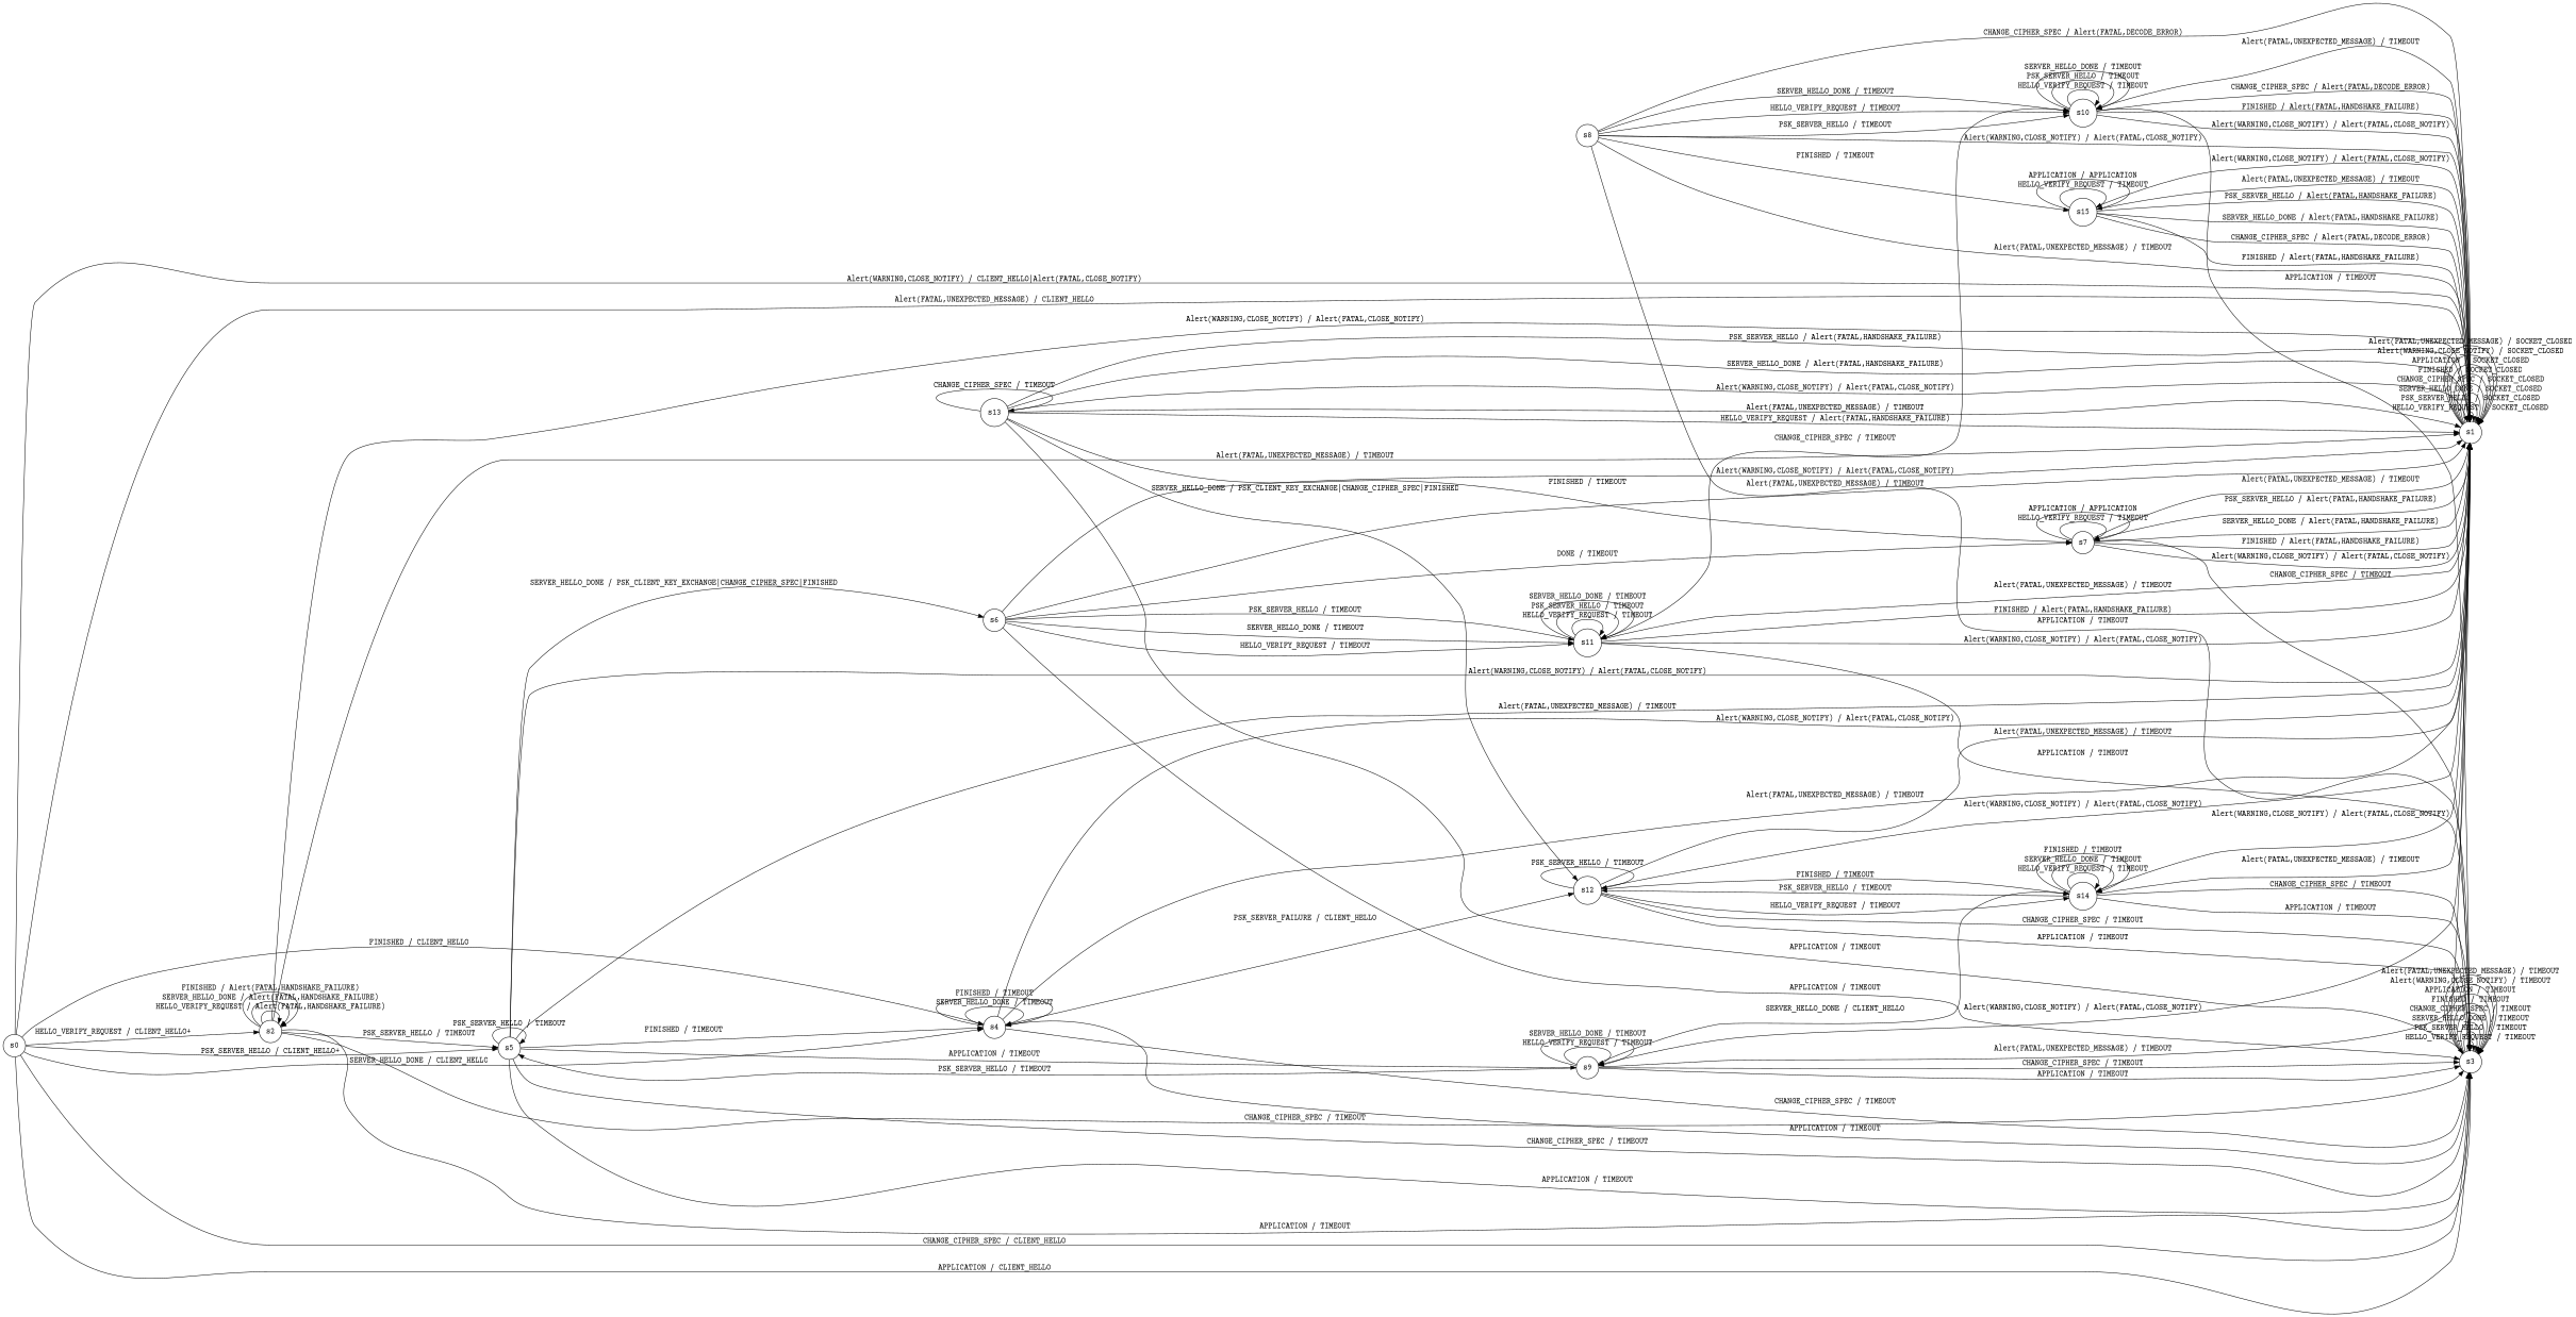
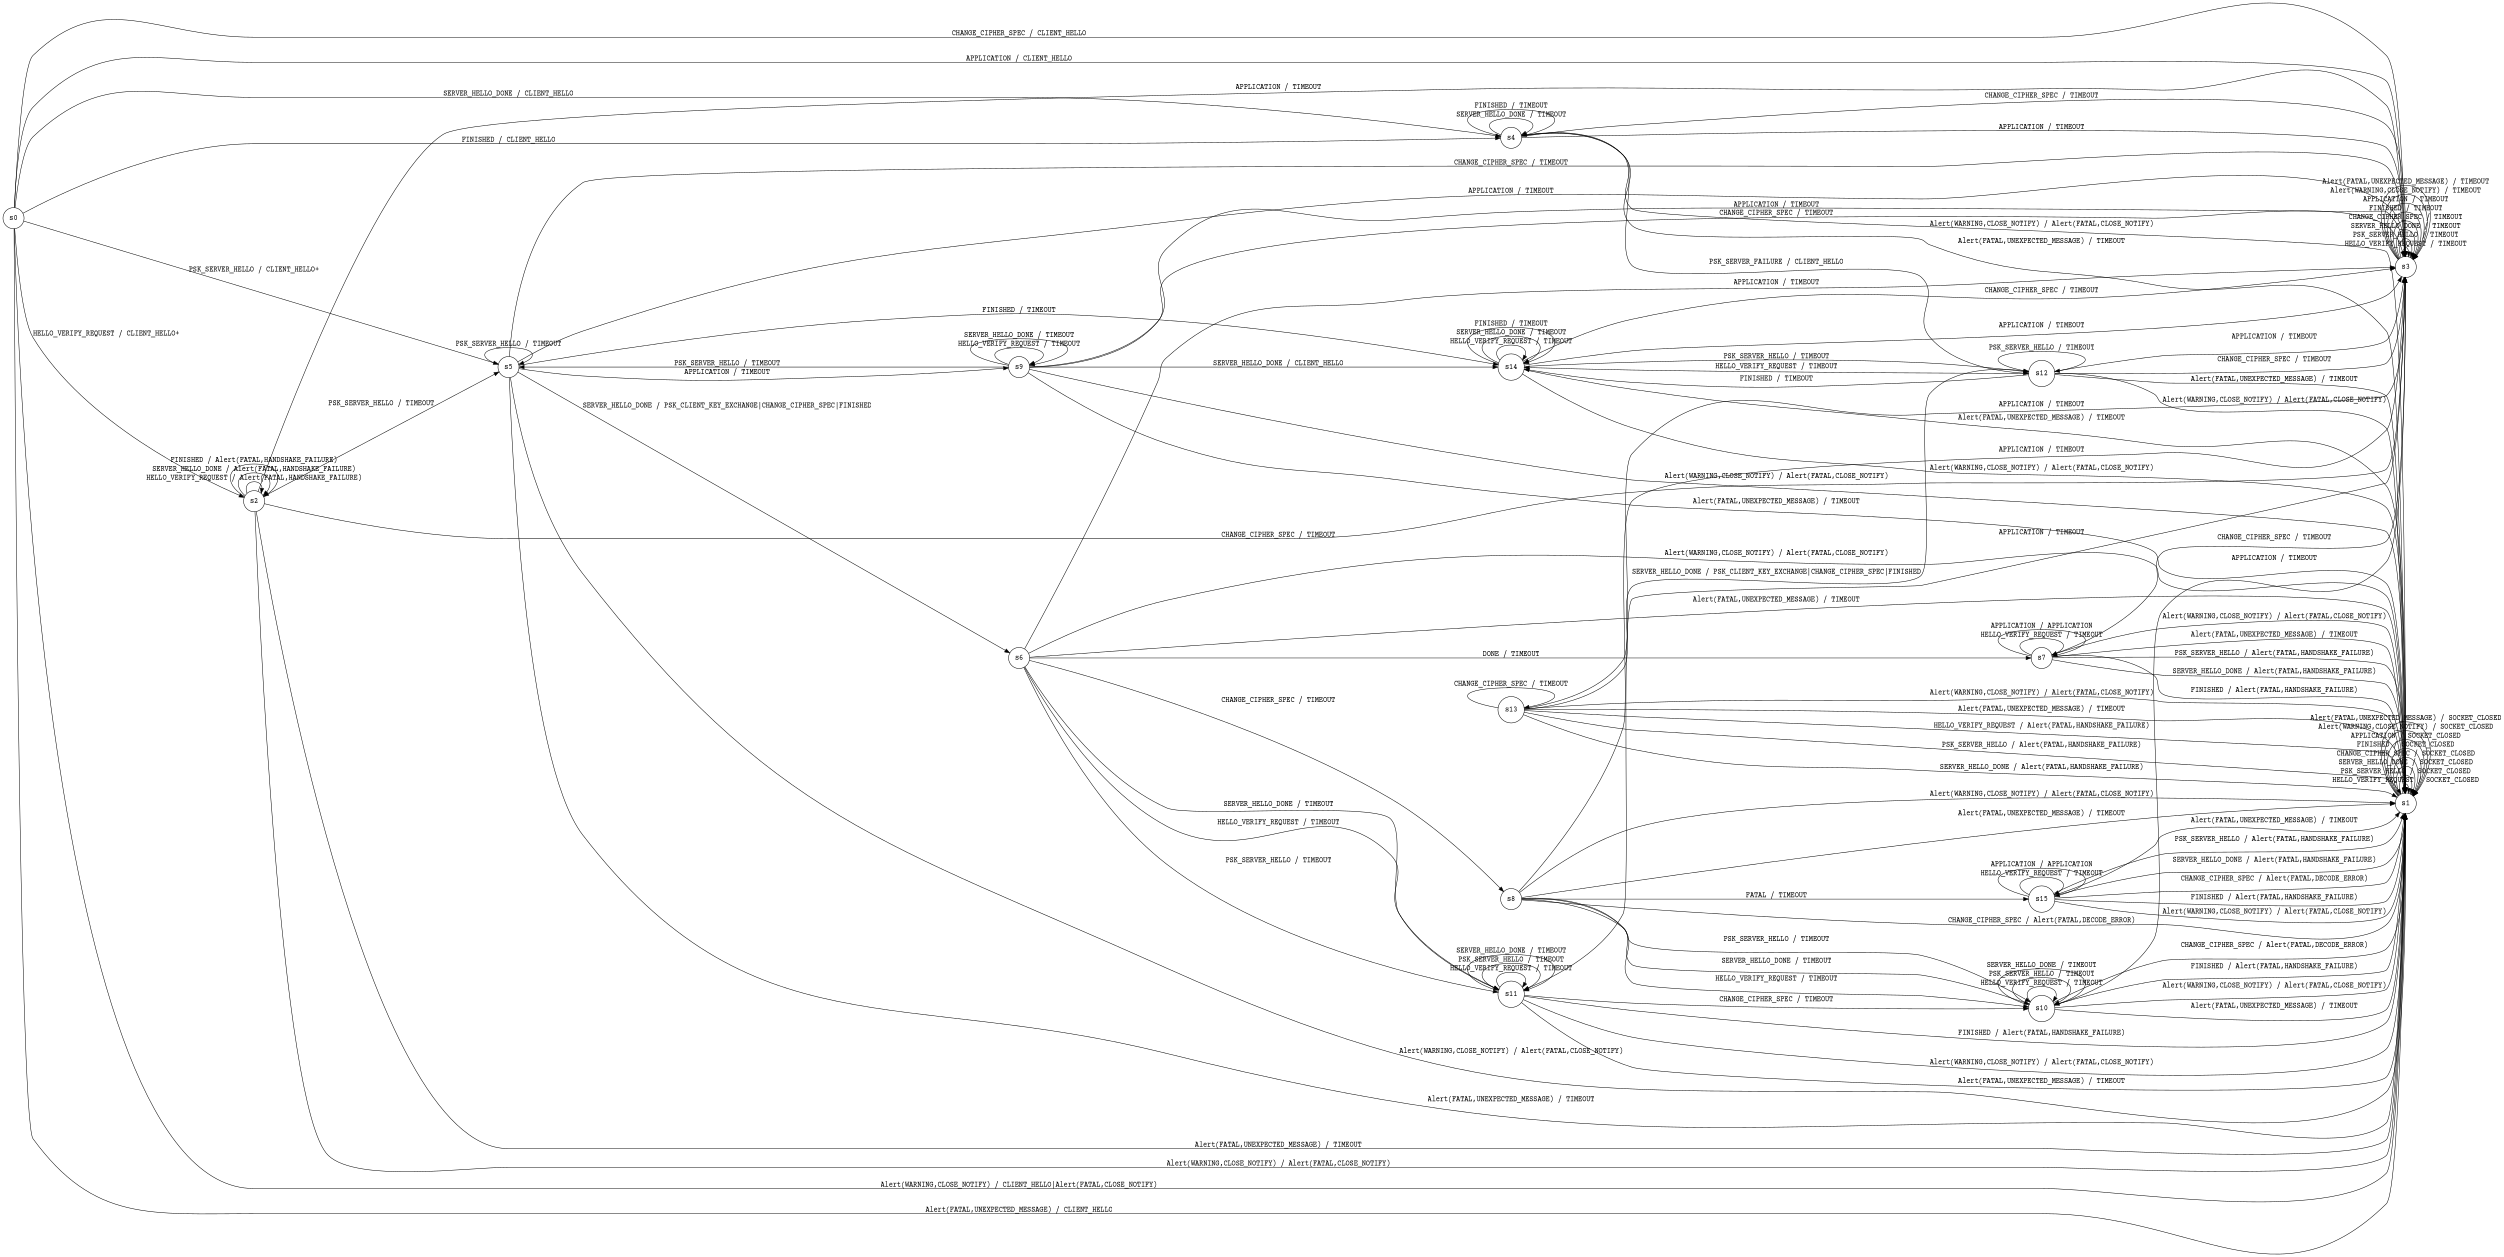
  digraph {
    fontname="Courier Prime"
    rankdir=LR
    node [fontname="Courier Prime" shape=circle]
    edge [fontname="Courier Prime"]
    n1 [label=s0]
    n2 [label=s1]
    n3 [label=s2]
    n4 [label=s3]
    n5 [label=s4]
    n6 [label=s5]
    n7 [label=s12]
    n8 [label=s6]
    n9 [label=s9]
    n10 [label=s14]
    n11 [label=s7]
    n12 [label=s8]
    n13 [label=s11]
    n14 [label=s15]
    n15 [label=s10]
    n16 [label=s13]
    n1 -> n2 [label="Alert(WARNING,CLOSE_NOTIFY) / CLIENT_HELLO|Alert(FATAL,CLOSE_NOTIFY)"]
    n1 -> n2 [label="Alert(FATAL,UNEXPECTED_MESSAGE) / CLIENT_HELLO"]
    n1 -> n3 [label="HELLO_VERIFY_REQUEST / CLIENT_HELLO+"]
    n1 -> n4 [label="CHANGE_CIPHER_SPEC / CLIENT_HELLO"]
    n1 -> n4 [label="APPLICATION / CLIENT_HELLO"]
    n1 -> n5 [label="SERVER_HELLO_DONE / CLIENT_HELLO"]
    n1 -> n5 [label="FINISHED / CLIENT_HELLO"]
    n1 -> n6 [label="PSK_SERVER_HELLO / CLIENT_HELLO+"]
    n2 -> n2 [label="HELLO_VERIFY_REQUEST / SOCKET_CLOSED"]
    n2 -> n2 [label="PSK_SERVER_HELLO / SOCKET_CLOSED"]
    n2 -> n2 [label="SERVER_HELLO_DONE / SOCKET_CLOSED"]
    n2 -> n2 [label="CHANGE_CIPHER_SPEC / SOCKET_CLOSED"]
    n2 -> n2 [label="FINISHED / SOCKET_CLOSED"]
    n2 -> n2 [label="APPLICATION / SOCKET_CLOSED"]
    n2 -> n2 [label="Alert(WARNING,CLOSE_NOTIFY) / SOCKET_CLOSED"]
    n2 -> n2 [label="Alert(FATAL,UNEXPECTED_MESSAGE) / SOCKET_CLOSED"]
    n3 -> n2 [label="Alert(WARNING,CLOSE_NOTIFY) / Alert(FATAL,CLOSE_NOTIFY)"]
    n3 -> n2 [label="Alert(FATAL,UNEXPECTED_MESSAGE) / TIMEOUT"]
    n3 -> n3 [label="HELLO_VERIFY_REQUEST / Alert(FATAL,HANDSHAKE_FAILURE)"]
    n3 -> n3 [label="SERVER_HELLO_DONE / Alert(FATAL,HANDSHAKE_FAILURE)"]
    n3 -> n3 [label="FINISHED / Alert(FATAL,HANDSHAKE_FAILURE)"]
    n3 -> n4 [label="CHANGE_CIPHER_SPEC / TIMEOUT"]
    n3 -> n4 [label="APPLICATION / TIMEOUT"]
    n3 -> n6 [label="PSK_SERVER_HELLO / TIMEOUT"]
    n4 -> n4 [label="HELLO_VERIFY_REQUEST / TIMEOUT"]
    n4 -> n4 [label="PSK_SERVER_HELLO / TIMEOUT"]
    n4 -> n4 [label="SERVER_HELLO_DONE / TIMEOUT"]
    n4 -> n4 [label="CHANGE_CIPHER_SPEC / TIMEOUT"]
    n4 -> n4 [label="FINISHED / TIMEOUT"]
    n4 -> n4 [label="APPLICATION / TIMEOUT"]
    n4 -> n4 [label="Alert(WARNING,CLOSE_NOTIFY) / TIMEOUT"]
    n4 -> n4 [label="Alert(FATAL,UNEXPECTED_MESSAGE) / TIMEOUT"]
    n5 -> n2 [label="Alert(WARNING,CLOSE_NOTIFY) / Alert(FATAL,CLOSE_NOTIFY)"]
    n5 -> n2 [label="Alert(FATAL,UNEXPECTED_MESSAGE) / TIMEOUT"]
    n5 -> n4 [label="CHANGE_CIPHER_SPEC / TIMEOUT"]
    n5 -> n4 [label="APPLICATION / TIMEOUT"]
    n5 -> n5 [label="SERVER_HELLO_DONE / TIMEOUT"]
    n5 -> n5 [label="FINISHED / TIMEOUT"]
    n5 -> n7 [label="PSK_SERVER_FAILURE / CLIENT_HELLO"]
    n6 -> n2 [label="Alert(WARNING,CLOSE_NOTIFY) / Alert(FATAL,CLOSE_NOTIFY)"]
    n6 -> n2 [label="Alert(FATAL,UNEXPECTED_MESSAGE) / TIMEOUT"]
    n6 -> n4 [label="CHANGE_CIPHER_SPEC / TIMEOUT"]
    n6 -> n4 [label="APPLICATION / TIMEOUT"]
    n6 -> n6 [label="PSK_SERVER_HELLO / TIMEOUT"]
    n6 -> n8 [label="SERVER_HELLO_DONE / PSK_CLIENT_KEY_EXCHANGE|CHANGE_CIPHER_SPEC|FINISHED"]
    n6 -> n9 [label="APPLICATION / TIMEOUT"]
-   n6 -> n5 [label="FINISHED / TIMEOUT"]
+   n6 -> n10 [label="FINISHED / TIMEOUT"]
    n7 -> n2 [label="Alert(WARNING,CLOSE_NOTIFY) / Alert(FATAL,CLOSE_NOTIFY)"]
    n7 -> n2 [label="Alert(FATAL,UNEXPECTED_MESSAGE) / TIMEOUT"]
    n7 -> n4 [label="CHANGE_CIPHER_SPEC / TIMEOUT"]
    n7 -> n4 [label="APPLICATION / TIMEOUT"]
    n7 -> n7 [label="PSK_SERVER_HELLO / TIMEOUT"]
    n7 -> n10 [label="HELLO_VERIFY_REQUEST / TIMEOUT"]
    n7 -> n10 [label="FINISHED / TIMEOUT"]
    n8 -> n2 [label="Alert(WARNING,CLOSE_NOTIFY) / Alert(FATAL,CLOSE_NOTIFY)"]
    n8 -> n2 [label="Alert(FATAL,UNEXPECTED_MESSAGE) / TIMEOUT"]
    n8 -> n4 [label="APPLICATION / TIMEOUT"]
    n8 -> n11 [label="DONE / TIMEOUT"]
+   n8 -> n12 [label="CHANGE_CIPHER_SPEC / TIMEOUT"]
    n8 -> n13 [label="HELLO_VERIFY_REQUEST / TIMEOUT"]
    n8 -> n13 [label="PSK_SERVER_HELLO / TIMEOUT"]
    n8 -> n13 [label="SERVER_HELLO_DONE / TIMEOUT"]
    n9 -> n2 [label="Alert(WARNING,CLOSE_NOTIFY) / Alert(FATAL,CLOSE_NOTIFY)"]
    n9 -> n2 [label="Alert(FATAL,UNEXPECTED_MESSAGE) / TIMEOUT"]
    n9 -> n4 [label="CHANGE_CIPHER_SPEC / TIMEOUT"]
    n9 -> n4 [label="APPLICATION / TIMEOUT"]
    n9 -> n6 [label="PSK_SERVER_HELLO / TIMEOUT"]
    n9 -> n9 [label="HELLO_VERIFY_REQUEST / TIMEOUT"]
    n9 -> n9 [label="SERVER_HELLO_DONE / TIMEOUT"]
    n9 -> n10 [label="SERVER_HELLO_DONE / CLIENT_HELLO"]
    n10 -> n2 [label="Alert(WARNING,CLOSE_NOTIFY) / Alert(FATAL,CLOSE_NOTIFY)"]
    n10 -> n2 [label="Alert(FATAL,UNEXPECTED_MESSAGE) / TIMEOUT"]
    n10 -> n4 [label="CHANGE_CIPHER_SPEC / TIMEOUT"]
    n10 -> n4 [label="APPLICATION / TIMEOUT"]
    n10 -> n7 [label="PSK_SERVER_HELLO / TIMEOUT"]
    n10 -> n10 [label="HELLO_VERIFY_REQUEST / TIMEOUT"]
    n10 -> n10 [label="SERVER_HELLO_DONE / TIMEOUT"]
    n10 -> n10 [label="FINISHED / TIMEOUT"]
    n11 -> n2 [label="PSK_SERVER_HELLO / Alert(FATAL,HANDSHAKE_FAILURE)"]
    n11 -> n2 [label="SERVER_HELLO_DONE / Alert(FATAL,HANDSHAKE_FAILURE)"]
    n11 -> n2 [label="FINISHED / Alert(FATAL,HANDSHAKE_FAILURE)"]
    n11 -> n2 [label="Alert(WARNING,CLOSE_NOTIFY) / Alert(FATAL,CLOSE_NOTIFY)"]
    n11 -> n2 [label="Alert(FATAL,UNEXPECTED_MESSAGE) / TIMEOUT"]
    n11 -> n4 [label="CHANGE_CIPHER_SPEC / TIMEOUT"]
    n11 -> n11 [label="HELLO_VERIFY_REQUEST / TIMEOUT"]
    n11 -> n11 [label="APPLICATION / APPLICATION"]
    n12 -> n2 [label="CHANGE_CIPHER_SPEC / Alert(FATAL,DECODE_ERROR)"]
    n12 -> n2 [label="Alert(WARNING,CLOSE_NOTIFY) / Alert(FATAL,CLOSE_NOTIFY)"]
    n12 -> n2 [label="Alert(FATAL,UNEXPECTED_MESSAGE) / TIMEOUT"]
    n12 -> n4 [label="APPLICATION / TIMEOUT"]
-   n12 -> n14 [label="FINISHED / TIMEOUT"]
+   n12 -> n14 [label="FATAL / TIMEOUT"]
    n12 -> n15 [label="HELLO_VERIFY_REQUEST / TIMEOUT"]
    n12 -> n15 [label="PSK_SERVER_HELLO / TIMEOUT"]
    n12 -> n15 [label="SERVER_HELLO_DONE / TIMEOUT"]
    n13 -> n2 [label="FINISHED / Alert(FATAL,HANDSHAKE_FAILURE)"]
    n13 -> n2 [label="Alert(WARNING,CLOSE_NOTIFY) / Alert(FATAL,CLOSE_NOTIFY)"]
    n13 -> n2 [label="Alert(FATAL,UNEXPECTED_MESSAGE) / TIMEOUT"]
    n13 -> n4 [label="APPLICATION / TIMEOUT"]
    n13 -> n13 [label="HELLO_VERIFY_REQUEST / TIMEOUT"]
    n13 -> n13 [label="PSK_SERVER_HELLO / TIMEOUT"]
    n13 -> n13 [label="SERVER_HELLO_DONE / TIMEOUT"]
    n13 -> n15 [label="CHANGE_CIPHER_SPEC / TIMEOUT"]
    n14 -> n2 [label="PSK_SERVER_HELLO / Alert(FATAL,HANDSHAKE_FAILURE)"]
    n14 -> n2 [label="SERVER_HELLO_DONE / Alert(FATAL,HANDSHAKE_FAILURE)"]
    n14 -> n2 [label="CHANGE_CIPHER_SPEC / Alert(FATAL,DECODE_ERROR)"]
    n14 -> n2 [label="FINISHED / Alert(FATAL,HANDSHAKE_FAILURE)"]
    n14 -> n2 [label="Alert(WARNING,CLOSE_NOTIFY) / Alert(FATAL,CLOSE_NOTIFY)"]
    n14 -> n2 [label="Alert(FATAL,UNEXPECTED_MESSAGE) / TIMEOUT"]
    n14 -> n14 [label="HELLO_VERIFY_REQUEST / TIMEOUT"]
    n14 -> n14 [label="APPLICATION / APPLICATION"]
    n15 -> n2 [label="CHANGE_CIPHER_SPEC / Alert(FATAL,DECODE_ERROR)"]
    n15 -> n2 [label="FINISHED / Alert(FATAL,HANDSHAKE_FAILURE)"]
    n15 -> n2 [label="Alert(WARNING,CLOSE_NOTIFY) / Alert(FATAL,CLOSE_NOTIFY)"]
    n15 -> n2 [label="Alert(FATAL,UNEXPECTED_MESSAGE) / TIMEOUT"]
    n15 -> n4 [label="APPLICATION / TIMEOUT"]
    n15 -> n15 [label="HELLO_VERIFY_REQUEST / TIMEOUT"]
    n15 -> n15 [label="PSK_SERVER_HELLO / TIMEOUT"]
    n15 -> n15 [label="SERVER_HELLO_DONE / TIMEOUT"]
    n16 -> n2 [label="HELLO_VERIFY_REQUEST / Alert(FATAL,HANDSHAKE_FAILURE)"]
    n16 -> n2 [label="PSK_SERVER_HELLO / Alert(FATAL,HANDSHAKE_FAILURE)"]
    n16 -> n2 [label="SERVER_HELLO_DONE / Alert(FATAL,HANDSHAKE_FAILURE)"]
    n16 -> n2 [label="Alert(WARNING,CLOSE_NOTIFY) / Alert(FATAL,CLOSE_NOTIFY)"]
    n16 -> n2 [label="Alert(FATAL,UNEXPECTED_MESSAGE) / TIMEOUT"]
    n16 -> n4 [label="APPLICATION / TIMEOUT"]
    n16 -> n7 [label="SERVER_HELLO_DONE / PSK_CLIENT_KEY_EXCHANGE|CHANGE_CIPHER_SPEC|FINISHED"]
-   n16 -> n11 [label="FINISHED / TIMEOUT"]
    n16 -> n16 [label="CHANGE_CIPHER_SPEC / TIMEOUT"]
  }
